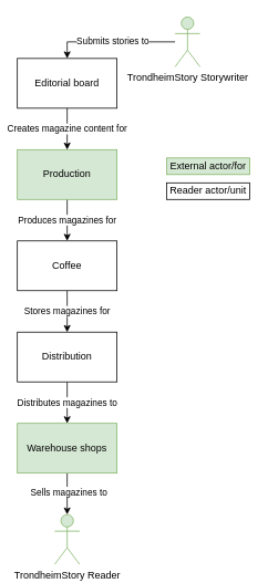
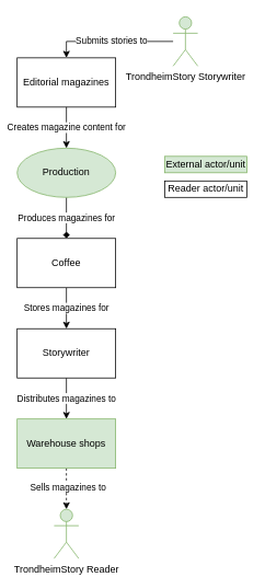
  <mxCell id="0" />
  <mxCell id="1" parent="0" />
- <mxCell id="2" value="Editorial board" style="rounded=0;whiteSpace=wrap;html=1;" vertex="1" parent="1"><mxGeometry x="20" y="70" width="120" height="60" as="geometry" /></mxCell>
- <mxCell id="3" value="Produces magazines for" style="edgeStyle=orthogonalEdgeStyle;rounded=0;orthogonalLoop=1;jettySize=auto;html=1;" edge="1" parent="1" source="4" target="6"><mxGeometry relative="1" as="geometry" /></mxCell>
- <mxCell id="4" value="Production" style="rounded=0;whiteSpace=wrap;html=1;fillColor=#d5e8d4;strokeColor=#82b366;" vertex="1" parent="1"><mxGeometry x="20" y="180" width="120" height="60" as="geometry" /></mxCell>
+ <mxCell id="2" value="Editorial magazines" style="rounded=0;whiteSpace=wrap;html=1;" vertex="1" parent="1"><mxGeometry x="20" y="70" width="120" height="60" as="geometry" /></mxCell>
+ <mxCell id="3" value="Produces magazines for" style="edgeStyle=orthogonalEdgeStyle;rounded=0;orthogonalLoop=1;jettySize=auto;html=1;endArrow=diamond;" edge="1" parent="1" source="4" target="6"><mxGeometry relative="1" as="geometry" /></mxCell>
+ <mxCell id="4" value="Production" style="ellipse;whiteSpace=wrap;html=1;fillColor=#d5e8d4;strokeColor=#82b366;" vertex="1" parent="1"><mxGeometry x="20" y="180" width="120" height="60" as="geometry" /></mxCell>
  <mxCell id="5" value="Stores magazines for" style="edgeStyle=orthogonalEdgeStyle;rounded=0;orthogonalLoop=1;jettySize=auto;html=1;" edge="1" parent="1" source="6" target="8"><mxGeometry relative="1" as="geometry" /></mxCell>
  <mxCell id="6" value="Coffee" style="rounded=0;whiteSpace=wrap;html=1;" vertex="1" parent="1"><mxGeometry x="20" y="290" width="120" height="60" as="geometry" /></mxCell>
  <mxCell id="7" value="Distributes magazines to" style="edgeStyle=orthogonalEdgeStyle;rounded=0;orthogonalLoop=1;jettySize=auto;html=1;entryX=0.5;entryY=0;entryDx=0;entryDy=0;" edge="1" parent="1" source="8" target="12"><mxGeometry relative="1" as="geometry"><mxPoint x="80" y="510" as="targetPoint" /></mxGeometry></mxCell>
- <mxCell id="8" value="Distribution" style="rounded=0;whiteSpace=wrap;html=1;" vertex="1" parent="1"><mxGeometry x="20" y="400" width="120" height="60" as="geometry" /></mxCell>
+ <mxCell id="8" value="Storywriter" style="rounded=0;whiteSpace=wrap;html=1;" vertex="1" parent="1"><mxGeometry x="20" y="400" width="120" height="60" as="geometry" /></mxCell>
  <mxCell id="9" value="Creates magazine content for" style="endArrow=classic;html=1;exitX=0.5;exitY=1;exitDx=0;exitDy=0;" edge="1" parent="1" source="2" target="4"><mxGeometry width="50" height="50" relative="1" as="geometry"><mxPoint x="90" y="270" as="sourcePoint" /><mxPoint x="140" y="220" as="targetPoint" /></mxGeometry></mxCell>
- <mxCell id="10" style="edgeStyle=orthogonalEdgeStyle;rounded=0;orthogonalLoop=1;jettySize=auto;html=1;entryX=0.5;entryY=0;entryDx=0;entryDy=0;entryPerimeter=0;" edge="1" parent="1" source="12" target="13"><mxGeometry relative="1" as="geometry" /></mxCell>
+ <mxCell id="10" style="edgeStyle=orthogonalEdgeStyle;rounded=0;orthogonalLoop=1;jettySize=auto;html=1;entryX=0.5;entryY=0;entryDx=0;entryDy=0;entryPerimeter=0;dashed=1;" edge="1" parent="1" source="12" target="13"><mxGeometry relative="1" as="geometry" /></mxCell>
  <mxCell id="11" value="Sells magazines to" style="edgeLabel;html=1;align=center;verticalAlign=middle;resizable=0;points=[];" vertex="1" connectable="0" parent="10"><mxGeometry x="-0.133" y="1" relative="1" as="geometry"><mxPoint as="offset" /></mxGeometry></mxCell>
  <mxCell id="12" value="Warehouse shops" style="rounded=0;whiteSpace=wrap;html=1;fillColor=#d5e8d4;strokeColor=#82b366;" vertex="1" parent="1"><mxGeometry x="20" y="510" width="120" height="60" as="geometry" /></mxCell>
  <mxCell id="13" value="TrondheimStory Reader" style="shape=umlActor;verticalLabelPosition=bottom;verticalAlign=top;html=1;outlineConnect=0;fillColor=#d5e8d4;strokeColor=#82b366;" vertex="1" parent="1"><mxGeometry x="65" y="620" width="30" height="60" as="geometry" /></mxCell>
  <mxCell id="14" value="Submits stories to" style="edgeStyle=orthogonalEdgeStyle;rounded=0;orthogonalLoop=1;jettySize=auto;html=1;entryX=0.5;entryY=0;entryDx=0;entryDy=0;" edge="1" parent="1" source="15" target="2"><mxGeometry relative="1" as="geometry" /></mxCell>
  <mxCell id="15" value="TrondheimStory Storywriter" style="shape=umlActor;verticalLabelPosition=bottom;verticalAlign=top;html=1;outlineConnect=0;fillColor=#d5e8d4;strokeColor=#82b366;" vertex="1" parent="1"><mxGeometry x="210" y="20" width="30" height="60" as="geometry" /></mxCell>
- <mxCell id="16" value="External actor/for" style="rounded=0;whiteSpace=wrap;html=1;fillColor=#d5e8d4;strokeColor=#82b366;" vertex="1" parent="1"><mxGeometry x="200" y="190" width="100" height="20" as="geometry" /></mxCell>
+ <mxCell id="16" value="External actor/unit" style="rounded=0;whiteSpace=wrap;html=1;fillColor=#d5e8d4;strokeColor=#82b366;" vertex="1" parent="1"><mxGeometry x="200" y="190" width="100" height="20" as="geometry" /></mxCell>
  <mxCell id="17" value="Reader actor/unit" style="rounded=0;whiteSpace=wrap;html=1;" vertex="1" parent="1"><mxGeometry x="200" y="220" width="100" height="20" as="geometry" /></mxCell>
